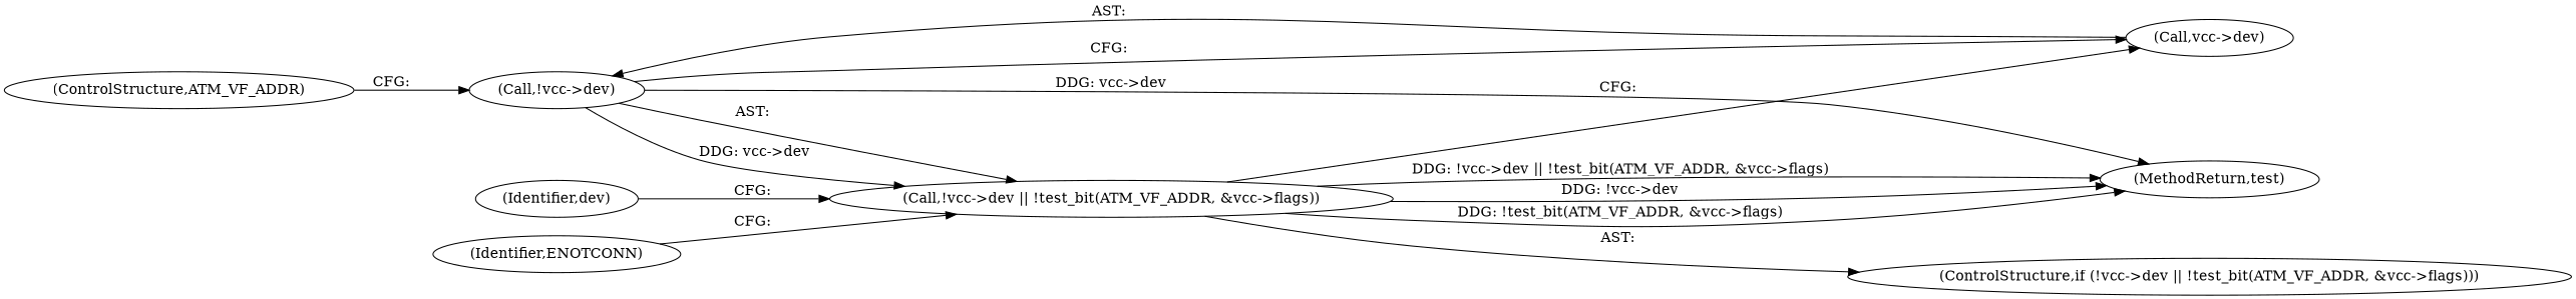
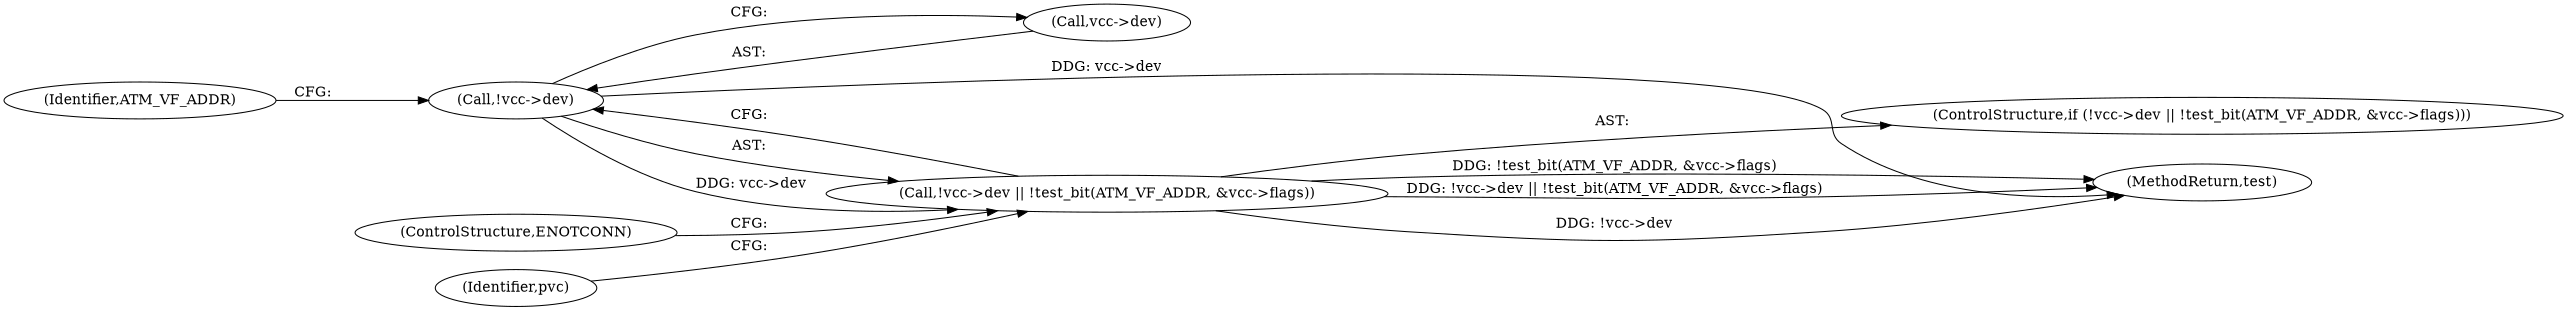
  digraph {
    rankdir=LR
    n1 [label="(Call,!vcc->dev)"]
    n2 [label="(Call,!vcc->dev || !test_bit(ATM_VF_ADDR, &vcc->flags))"]
    n3 [label="(Call,vcc->dev)"]
    n4 [label="(MethodReturn,test)"]
    n5 [label="(ControlStructure,if (!vcc->dev || !test_bit(ATM_VF_ADDR, &vcc->flags)))"]
-   n6 [label="(ControlStructure,ATM_VF_ADDR)"]
-   n7 [label="(Identifier,ENOTCONN)"]
-   n8 [label="(Identifier,dev)"]
+   n6 [label="(Identifier,ATM_VF_ADDR)"]
+   n7 [label="(ControlStructure,ENOTCONN)"]
+   n8 [label="(Identifier,pvc)"]
    n1 -> n2 [label="AST: "]
    n1 -> n2 [label="DDG: vcc->dev"]
    n1 -> n3 [label="CFG: "]
    n1 -> n4 [label="DDG: vcc->dev"]
-   n2 -> n3 [label="CFG: "]
+   n2 -> n1 [label="CFG: "]
    n2 -> n4 [label="DDG: !vcc->dev"]
    n2 -> n4 [label="DDG: !test_bit(ATM_VF_ADDR, &vcc->flags)"]
    n2 -> n4 [label="DDG: !vcc->dev || !test_bit(ATM_VF_ADDR, &vcc->flags)"]
    n2 -> n5 [label="AST: "]
    n3 -> n1 [label="AST: "]
    n6 -> n1 [label="CFG: "]
    n7 -> n2 [label="CFG: "]
    n8 -> n2 [label="CFG: "]
  }
